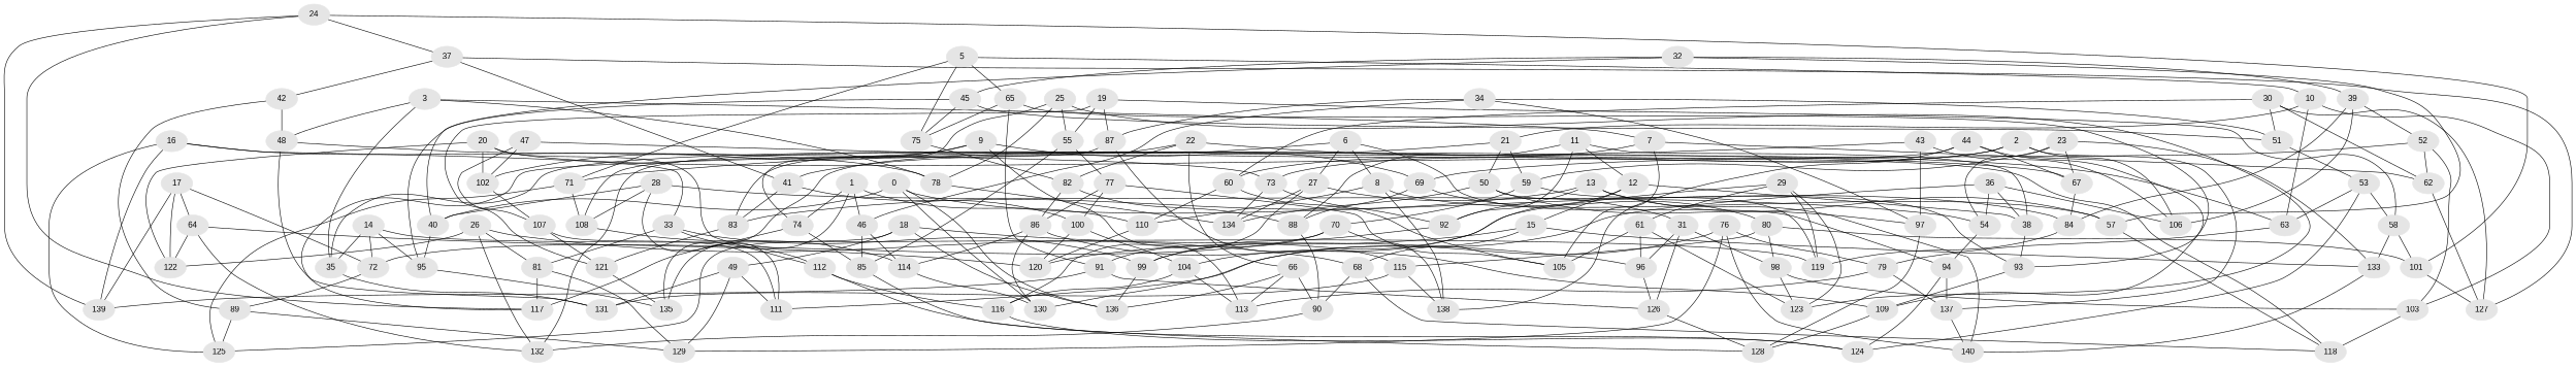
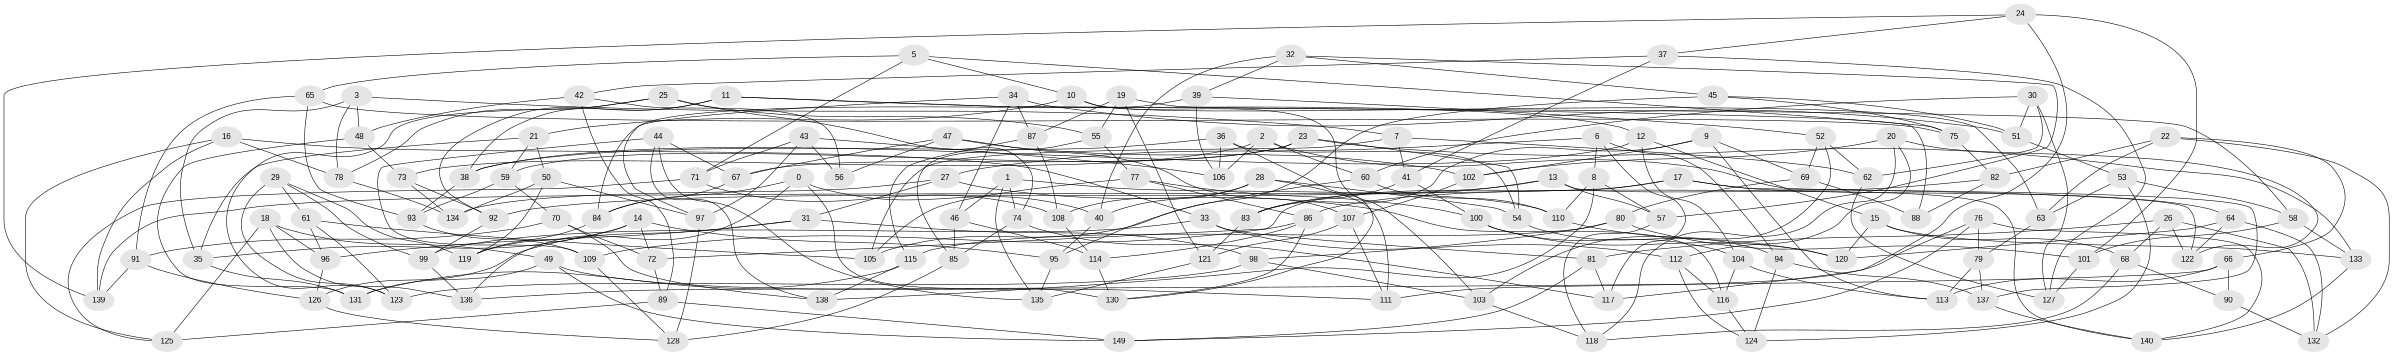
  graph {
    fontname="Liberation Sans"
    node [color=gray90 fontname="Liberation Sans" style=filled]
    edge [fontname="Liberation Sans"]
    1
    46
    74
    110
    135
    85
    114
    117
    120
    2
    60
    73
    106
    137
    105
    92
    134
    140
    3
    7
    35
    48
    78
    41
    62
    131
    n27 [label=0]
    40
    84
    130
    136
    95
    119
    5
    10
    65
    71
    75
    21
    63
    103
    93
    91
    125
    108
    82
    6
    8
    27
    94
    57
    138
    31
    116
    124
    83
    100
    127
    118
    9
    69
    102
    113
    88
    80
    121
    107
    50
    59
    79
    11
    12
    38
    15
    104
    90
    99
    68
    133
    13
    14
    72
    89
    16
    33
    139
    112
    81
    17
    64
    122
    132
    18
    49
    96
    111
-   129
+   129 [label=149]
    126
    19
    55
    58
    87
    77
    101
    115
    20
    97
    70
    22
    66
    86
    23
    54
    67
    24
    37
    42
    25
    123
    26
    98
    28
    29
    61
    30
    51
    53
    128
    32
    39
    45
    52
    34
    36
+   56
    109
    43
    44
    47
    76
    1 -- 46
    1 -- 74
    1 -- 110
    1 -- 135
    46 -- 85
    46 -- 114
    74 -- 85
    74 -- 117
    110 -- 120
    85 -- 128
    114 -- 130
    2 -- 60
    2 -- 73
    2 -- 106
    2 -- 137
    60 -- 110
    60 -- 105
    73 -- 92
    73 -- 134
    137 -- 140
    92 -- 99
    3 -- 7
    3 -- 35
    3 -- 48
    3 -- 78
    7 -- 105
    7 -- 41
    7 -- 62
    35 -- 131
    48 -- 73
    48 -- 131
    78 -- 134
    41 -- 83
    41 -- 100
    62 -- 127
    n27 -- 40
    n27 -- 84
    n27 -- 130
    n27 -- 136
    40 -- 95
    84 -- 119
    95 -- 135
    5 -- 10
    5 -- 65
    5 -- 71
    5 -- 75
    10 -- 21
    10 -- 63
    10 -- 103
    65 -- 75
    65 -- 93
    65 -- 91
    71 -- 125
    71 -- 108
    75 -- 82
    21 -- 35
    21 -- 50
    21 -- 59
    63 -- 79
    103 -- 118
    93 -- 109
    91 -- 139
    91 -- 126
    108 -- 114
    82 -- 88
    82 -- 86
    6 -- 117
    6 -- 8
    6 -- 27
    6 -- 94
    8 -- 110
    8 -- 57
    8 -- 138
    27 -- 134
    27 -- 31
    27 -- 116
    94 -- 137
    94 -- 124
    57 -- 118
    31 -- 96
    31 -- 126
    31 -- 98
    116 -- 124
    83 -- 121
    100 -- 120
    100 -- 104
    9 -- 83
    9 -- 69
    9 -- 102
    9 -- 113
    69 -- 88
    69 -- 80
    102 -- 107
-   88 -- 90
    80 -- 101
    80 -- 115
    80 -- 98
    121 -- 135
    107 -- 121
    107 -- 111
    50 -- 134
    50 -- 119
    50 -- 97
    59 -- 93
    59 -- 70
    79 -- 137
    79 -- 113
    11 -- 92
    11 -- 88
    11 -- 12
    11 -- 38
    12 -- 38
    12 -- 15
    12 -- 104
    38 -- 93
    15 -- 120
    15 -- 68
    15 -- 133
    104 -- 116
    104 -- 113
    90 -- 132
    99 -- 136
    68 -- 118
    68 -- 90
    133 -- 140
    13 -- 92
    13 -- 140
    13 -- 57
    13 -- 83
    14 -- 35
    14 -- 95
    14 -- 119
    14 -- 72
    72 -- 89
    89 -- 125
    89 -- 129
    16 -- 78
    16 -- 125
    16 -- 33
    16 -- 139
    33 -- 99
    33 -- 112
    33 -- 81
    112 -- 116
    112 -- 124
    81 -- 117
    81 -- 129
    17 -- 72
    17 -- 139
    17 -- 64
    17 -- 122
    64 -- 120
    64 -- 122
    64 -- 132
    18 -- 136
    18 -- 125
    18 -- 49
    18 -- 96
    49 -- 131
    49 -- 111
    49 -- 129
    96 -- 126
    126 -- 128
    19 -- 121
    19 -- 55
    19 -- 58
    19 -- 87
    55 -- 85
    55 -- 77
    58 -- 133
    58 -- 101
    87 -- 108
    87 -- 115
    77 -- 105
    77 -- 100
    77 -- 86
    101 -- 127
    115 -- 131
    115 -- 138
    20 -- 118
    20 -- 102
    20 -- 112
    20 -- 122
    97 -- 128
    70 -- 91
    70 -- 138
    70 -- 72
    22 -- 63
    22 -- 82
    22 -- 132
    22 -- 66
    66 -- 136
    66 -- 113
    66 -- 90
    86 -- 114
    86 -- 130
    86 -- 109
    23 -- 59
    23 -- 133
    23 -- 54
    23 -- 67
    54 -- 94
    67 -- 84
    24 -- 117
    24 -- 139
    24 -- 101
    24 -- 37
    37 -- 41
    37 -- 127
    37 -- 42
    42 -- 48
    42 -- 89
+   42 -- 56
    25 -- 74
    25 -- 78
    25 -- 55
    25 -- 123
    26 -- 68
    26 -- 81
    26 -- 122
    26 -- 132
    98 -- 103
    98 -- 123
    28 -- 40
    28 -- 108
    28 -- 111
    28 -- 54
    29 -- 119
    29 -- 99
    29 -- 123
    29 -- 61
    61 -- 105
    61 -- 96
    61 -- 123
    30 -- 60
    30 -- 62
    30 -- 127
    30 -- 51
    51 -- 53
    53 -- 63
    53 -- 124
    53 -- 58
    32 -- 40
    32 -- 57
    32 -- 39
    32 -- 45
    39 -- 106
    39 -- 84
    39 -- 52
    45 -- 95
    45 -- 75
    45 -- 51
    52 -- 62
    52 -- 103
    52 -- 69
    34 -- 46
    34 -- 87
    34 -- 97
    34 -- 51
    36 -- 106
    36 -- 130
    36 -- 38
    36 -- 54
    109 -- 128
    43 -- 106
    43 -- 71
    43 -- 97
+   43 -- 56
    44 -- 135
    44 -- 138
    44 -- 67
    44 -- 109
    47 -- 102
    47 -- 107
    47 -- 67
+   47 -- 56
    76 -- 140
    76 -- 79
    76 -- 111
    76 -- 129
  }
